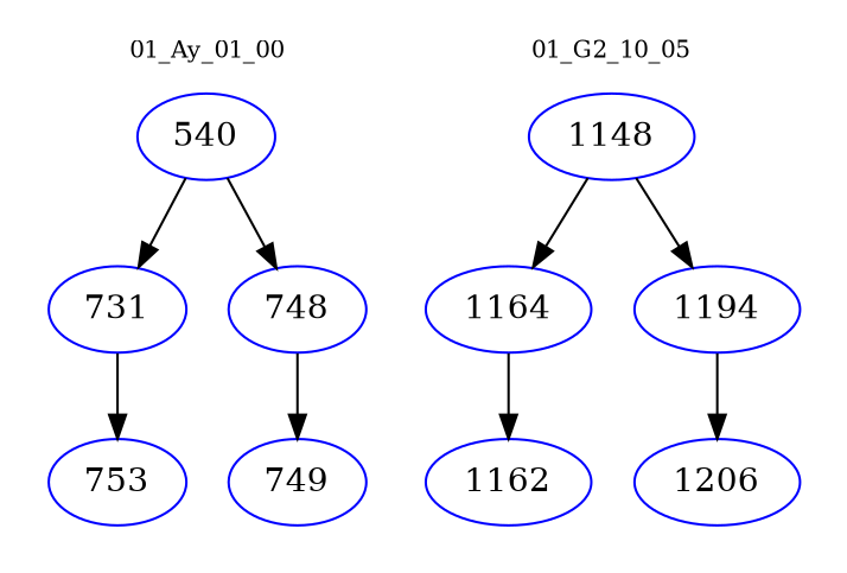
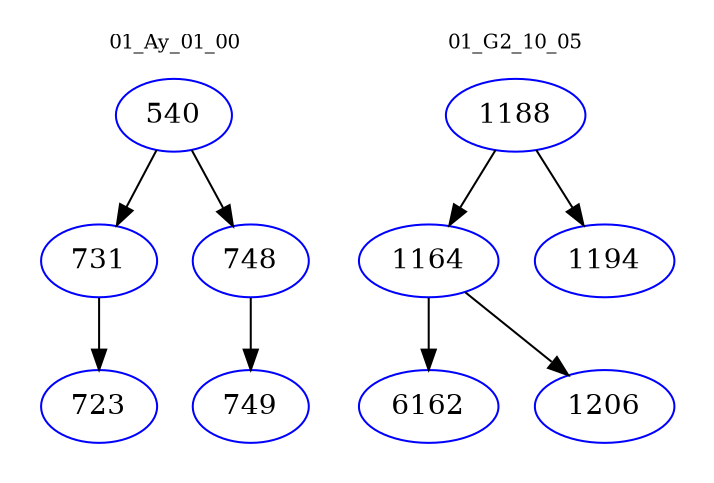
  digraph {
    node [color=blue]
    edge [color=black]
    n1 [label=540]
    n2 [label=731]
    n3 [label=748]
-   n4 [label=753]
+   n4 [label=723]
    n5 [label=749]
-   n6 [label=1148]
+   n6 [label=1188]
    n7 [label=1164]
    n8 [label=1194]
-   n9 [label=1162]
+   n9 [label=6162]
    n10 [label=1206]
    subgraph cluster_1 {
      color=white
      fontsize=10
      label="01_Ay_01_00"
      n1
      n2
      n3
      n4
      n5
    }
    subgraph cluster_2 {
      color=white
      fontsize=10
      label="01_G2_10_05"
      n6
      n7
      n8
      n9
      n10
    }
    n1 -> n2
    n1 -> n3
    n2 -> n4
    n3 -> n5
    n6 -> n7
    n6 -> n8
    n7 -> n9
-   n8 -> n10
+   n7 -> n10
  }
